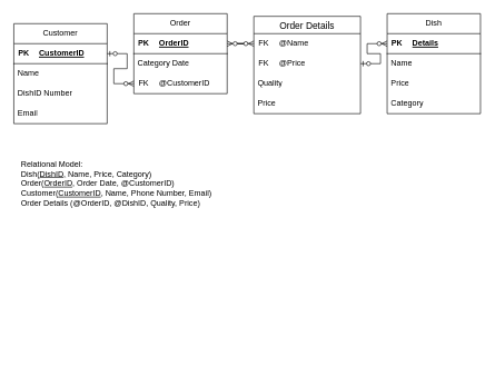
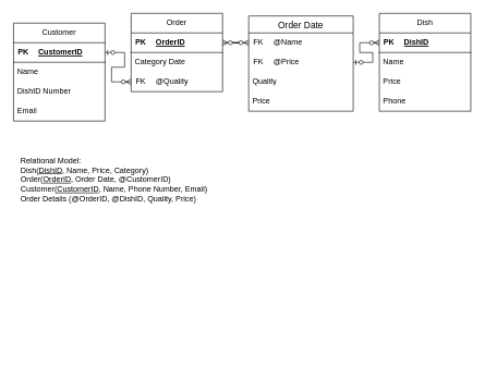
  <mxCell id="0" />
  <mxCell id="1" parent="0" />
  <mxCell id="2" value="Dish" style="swimlane;fontStyle=0;childLayout=stackLayout;horizontal=1;startSize=30;horizontalStack=0;resizeParent=1;resizeParentMax=0;resizeLast=0;collapsible=1;marginBottom=0;whiteSpace=wrap;html=1;" vertex="1" parent="1"><mxGeometry x="580" y="20" width="140" height="150" as="geometry" /></mxCell>
  <mxCell id="3" value="" style="shape=table;startSize=0;container=1;collapsible=1;childLayout=tableLayout;fixedRows=1;rowLines=0;fontStyle=0;align=center;resizeLast=1;strokeColor=none;fillColor=none;collapsible=0;" vertex="1" parent="2"><mxGeometry y="30" width="140" height="30" as="geometry" /></mxCell>
  <mxCell id="4" value="" style="shape=tableRow;horizontal=0;startSize=0;swimlaneHead=0;swimlaneBody=0;fillColor=none;collapsible=0;dropTarget=0;points=[[0,0.5],[1,0.5]];portConstraint=eastwest;top=0;left=0;right=0;bottom=1;" vertex="1" parent="3"><mxGeometry width="140" height="30" as="geometry" /></mxCell>
  <mxCell id="5" value="PK" style="shape=partialRectangle;connectable=0;fillColor=none;top=0;left=0;bottom=0;right=0;fontStyle=1;overflow=hidden;whiteSpace=wrap;html=1;" vertex="1" parent="4"><mxGeometry width="30" height="30" as="geometry"><mxRectangle width="30" height="30" as="alternateBounds" /></mxGeometry></mxCell>
- <mxCell id="6" value="&lt;u style=&quot;&quot;&gt;Details&lt;/u&gt;" style="shape=partialRectangle;connectable=0;fillColor=none;top=0;left=0;bottom=0;right=0;align=left;spacingLeft=6;fontStyle=5;overflow=hidden;whiteSpace=wrap;html=1;" vertex="1" parent="4"><mxGeometry x="30" width="110" height="30" as="geometry"><mxRectangle width="110" height="30" as="alternateBounds" /></mxGeometry></mxCell>
+ <mxCell id="6" value="&lt;u style=&quot;&quot;&gt;DishID&lt;/u&gt;" style="shape=partialRectangle;connectable=0;fillColor=none;top=0;left=0;bottom=0;right=0;align=left;spacingLeft=6;fontStyle=5;overflow=hidden;whiteSpace=wrap;html=1;" vertex="1" parent="4"><mxGeometry x="30" width="110" height="30" as="geometry"><mxRectangle width="110" height="30" as="alternateBounds" /></mxGeometry></mxCell>
  <mxCell id="7" value="Name" style="text;strokeColor=none;fillColor=none;align=left;verticalAlign=middle;spacingLeft=4;spacingRight=4;overflow=hidden;points=[[0,0.5],[1,0.5]];portConstraint=eastwest;rotatable=0;whiteSpace=wrap;html=1;" vertex="1" parent="2"><mxGeometry y="60" width="140" height="30" as="geometry" /></mxCell>
  <mxCell id="8" value="Price" style="text;strokeColor=none;fillColor=none;align=left;verticalAlign=middle;spacingLeft=4;spacingRight=4;overflow=hidden;points=[[0,0.5],[1,0.5]];portConstraint=eastwest;rotatable=0;whiteSpace=wrap;html=1;" vertex="1" parent="2"><mxGeometry y="90" width="140" height="30" as="geometry" /></mxCell>
- <mxCell id="9" value="Category" style="text;strokeColor=none;fillColor=none;align=left;verticalAlign=middle;spacingLeft=4;spacingRight=4;overflow=hidden;points=[[0,0.5],[1,0.5]];portConstraint=eastwest;rotatable=0;whiteSpace=wrap;html=1;" vertex="1" parent="2"><mxGeometry y="120" width="140" height="30" as="geometry" /></mxCell>
+ <mxCell id="9" value="Phone" style="text;strokeColor=none;fillColor=none;align=left;verticalAlign=middle;spacingLeft=4;spacingRight=4;overflow=hidden;points=[[0,0.5],[1,0.5]];portConstraint=eastwest;rotatable=0;whiteSpace=wrap;html=1;" vertex="1" parent="2"><mxGeometry y="120" width="140" height="30" as="geometry" /></mxCell>
  <mxCell id="10" value="Customer" style="swimlane;fontStyle=0;childLayout=stackLayout;horizontal=1;startSize=30;horizontalStack=0;resizeParent=1;resizeParentMax=0;resizeLast=0;collapsible=1;marginBottom=0;whiteSpace=wrap;html=1;" vertex="1" parent="1"><mxGeometry x="20" y="35" width="140" height="150" as="geometry" /></mxCell>
  <mxCell id="11" value="" style="shape=table;startSize=0;container=1;collapsible=1;childLayout=tableLayout;fixedRows=1;rowLines=0;fontStyle=0;align=center;resizeLast=1;strokeColor=none;fillColor=none;collapsible=0;" vertex="1" parent="10"><mxGeometry y="30" width="140" height="30" as="geometry" /></mxCell>
  <mxCell id="12" value="" style="shape=tableRow;horizontal=0;startSize=0;swimlaneHead=0;swimlaneBody=0;fillColor=none;collapsible=0;dropTarget=0;points=[[0,0.5],[1,0.5]];portConstraint=eastwest;top=0;left=0;right=0;bottom=1;" vertex="1" parent="11"><mxGeometry width="140" height="30" as="geometry" /></mxCell>
  <mxCell id="13" value="PK" style="shape=partialRectangle;connectable=0;fillColor=none;top=0;left=0;bottom=0;right=0;fontStyle=1;overflow=hidden;whiteSpace=wrap;html=1;" vertex="1" parent="12"><mxGeometry width="30" height="30" as="geometry"><mxRectangle width="30" height="30" as="alternateBounds" /></mxGeometry></mxCell>
  <mxCell id="14" value="&lt;u style=&quot;&quot;&gt;CustomerID&lt;/u&gt;" style="shape=partialRectangle;connectable=0;fillColor=none;top=0;left=0;bottom=0;right=0;align=left;spacingLeft=6;fontStyle=5;overflow=hidden;whiteSpace=wrap;html=1;" vertex="1" parent="12"><mxGeometry x="30" width="110" height="30" as="geometry"><mxRectangle width="110" height="30" as="alternateBounds" /></mxGeometry></mxCell>
  <mxCell id="15" value="Name" style="text;strokeColor=none;fillColor=none;align=left;verticalAlign=middle;spacingLeft=4;spacingRight=4;overflow=hidden;points=[[0,0.5],[1,0.5]];portConstraint=eastwest;rotatable=0;whiteSpace=wrap;html=1;" vertex="1" parent="10"><mxGeometry y="60" width="140" height="30" as="geometry" /></mxCell>
  <mxCell id="16" value="DishID Number" style="text;strokeColor=none;fillColor=none;align=left;verticalAlign=middle;spacingLeft=4;spacingRight=4;overflow=hidden;points=[[0,0.5],[1,0.5]];portConstraint=eastwest;rotatable=0;whiteSpace=wrap;html=1;" vertex="1" parent="10"><mxGeometry y="90" width="140" height="30" as="geometry" /></mxCell>
  <mxCell id="17" value="Email" style="text;strokeColor=none;fillColor=none;align=left;verticalAlign=middle;spacingLeft=4;spacingRight=4;overflow=hidden;points=[[0,0.5],[1,0.5]];portConstraint=eastwest;rotatable=0;whiteSpace=wrap;html=1;" vertex="1" parent="10"><mxGeometry y="120" width="140" height="30" as="geometry" /></mxCell>
  <mxCell id="18" value="Order" style="swimlane;fontStyle=0;childLayout=stackLayout;horizontal=1;startSize=30;horizontalStack=0;resizeParent=1;resizeParentMax=0;resizeLast=0;collapsible=1;marginBottom=0;whiteSpace=wrap;html=1;" vertex="1" parent="1"><mxGeometry x="200" y="20" width="140" height="120" as="geometry" /></mxCell>
  <mxCell id="19" value="" style="shape=table;startSize=0;container=1;collapsible=1;childLayout=tableLayout;fixedRows=1;rowLines=0;fontStyle=0;align=center;resizeLast=1;strokeColor=none;fillColor=none;collapsible=0;" vertex="1" parent="18"><mxGeometry y="30" width="140" height="30" as="geometry" /></mxCell>
  <mxCell id="20" value="" style="shape=tableRow;horizontal=0;startSize=0;swimlaneHead=0;swimlaneBody=0;fillColor=none;collapsible=0;dropTarget=0;points=[[0,0.5],[1,0.5]];portConstraint=eastwest;top=0;left=0;right=0;bottom=1;" vertex="1" parent="19"><mxGeometry width="140" height="30" as="geometry" /></mxCell>
  <mxCell id="21" value="PK" style="shape=partialRectangle;connectable=0;fillColor=none;top=0;left=0;bottom=0;right=0;fontStyle=1;overflow=hidden;whiteSpace=wrap;html=1;" vertex="1" parent="20"><mxGeometry width="30" height="30" as="geometry"><mxRectangle width="30" height="30" as="alternateBounds" /></mxGeometry></mxCell>
  <mxCell id="22" value="&lt;u style=&quot;&quot;&gt;OrderID&lt;/u&gt;" style="shape=partialRectangle;connectable=0;fillColor=none;top=0;left=0;bottom=0;right=0;align=left;spacingLeft=6;fontStyle=5;overflow=hidden;whiteSpace=wrap;html=1;" vertex="1" parent="20"><mxGeometry x="30" width="110" height="30" as="geometry"><mxRectangle width="110" height="30" as="alternateBounds" /></mxGeometry></mxCell>
  <mxCell id="23" value="Category Date" style="text;strokeColor=none;fillColor=none;align=left;verticalAlign=middle;spacingLeft=4;spacingRight=4;overflow=hidden;points=[[0,0.5],[1,0.5]];portConstraint=eastwest;rotatable=0;whiteSpace=wrap;html=1;" vertex="1" parent="18"><mxGeometry y="60" width="140" height="30" as="geometry" /></mxCell>
  <mxCell id="24" value="" style="shape=table;startSize=0;container=1;collapsible=1;childLayout=tableLayout;fixedRows=1;rowLines=0;fontStyle=0;align=center;resizeLast=1;strokeColor=none;fillColor=none;collapsible=0;" vertex="1" parent="18"><mxGeometry y="90" width="140" height="30" as="geometry" /></mxCell>
  <mxCell id="25" value="" style="shape=tableRow;horizontal=0;startSize=0;swimlaneHead=0;swimlaneBody=0;fillColor=none;collapsible=0;dropTarget=0;points=[[0,0.5],[1,0.5]];portConstraint=eastwest;top=0;left=0;right=0;bottom=0;" vertex="1" parent="24"><mxGeometry width="140" height="30" as="geometry" /></mxCell>
  <mxCell id="26" value="FK" style="shape=partialRectangle;connectable=0;fillColor=none;top=0;left=0;bottom=0;right=0;fontStyle=0;overflow=hidden;whiteSpace=wrap;html=1;" vertex="1" parent="25"><mxGeometry width="30" height="30" as="geometry"><mxRectangle width="30" height="30" as="alternateBounds" /></mxGeometry></mxCell>
- <mxCell id="27" value="@CustomerID" style="shape=partialRectangle;connectable=0;fillColor=none;top=0;left=0;bottom=0;right=0;align=left;spacingLeft=6;fontStyle=0;overflow=hidden;whiteSpace=wrap;html=1;" vertex="1" parent="25"><mxGeometry x="30" width="110" height="30" as="geometry"><mxRectangle width="110" height="30" as="alternateBounds" /></mxGeometry></mxCell>
- <mxCell id="28" value="Order Details" style="swimlane;fontStyle=0;childLayout=stackLayout;horizontal=1;startSize=26;horizontalStack=0;resizeParent=1;resizeParentMax=0;resizeLast=0;collapsible=1;marginBottom=0;align=center;fontSize=14;" vertex="1" parent="1"><mxGeometry x="380" y="24" width="160" height="146" as="geometry" /></mxCell>
+ <mxCell id="27" value="@Quality" style="shape=partialRectangle;connectable=0;fillColor=none;top=0;left=0;bottom=0;right=0;align=left;spacingLeft=6;fontStyle=0;overflow=hidden;whiteSpace=wrap;html=1;" vertex="1" parent="25"><mxGeometry x="30" width="110" height="30" as="geometry"><mxRectangle width="110" height="30" as="alternateBounds" /></mxGeometry></mxCell>
+ <mxCell id="28" value="Order Date" style="swimlane;fontStyle=0;childLayout=stackLayout;horizontal=1;startSize=26;horizontalStack=0;resizeParent=1;resizeParentMax=0;resizeLast=0;collapsible=1;marginBottom=0;align=center;fontSize=14;" vertex="1" parent="1"><mxGeometry x="380" y="24" width="160" height="146" as="geometry" /></mxCell>
  <mxCell id="29" value="" style="shape=table;startSize=0;container=1;collapsible=1;childLayout=tableLayout;fixedRows=1;rowLines=0;fontStyle=0;align=center;resizeLast=1;strokeColor=none;fillColor=none;collapsible=0;" vertex="1" parent="28"><mxGeometry y="26" width="160" height="60" as="geometry" /></mxCell>
  <mxCell id="30" value="" style="shape=tableRow;horizontal=0;startSize=0;swimlaneHead=0;swimlaneBody=0;fillColor=none;collapsible=0;dropTarget=0;points=[[0,0.5],[1,0.5]];portConstraint=eastwest;top=0;left=0;right=0;bottom=0;" vertex="1" parent="29"><mxGeometry width="160" height="30" as="geometry" /></mxCell>
  <mxCell id="31" value="FK" style="shape=partialRectangle;connectable=0;fillColor=none;top=0;left=0;bottom=0;right=0;fontStyle=0;overflow=hidden;whiteSpace=wrap;html=1;" vertex="1" parent="30"><mxGeometry width="30" height="30" as="geometry"><mxRectangle width="30" height="30" as="alternateBounds" /></mxGeometry></mxCell>
  <mxCell id="32" value="@Name" style="shape=partialRectangle;connectable=0;fillColor=none;top=0;left=0;bottom=0;right=0;align=left;spacingLeft=6;fontStyle=0;overflow=hidden;whiteSpace=wrap;html=1;" vertex="1" parent="30"><mxGeometry x="30" width="130" height="30" as="geometry"><mxRectangle width="130" height="30" as="alternateBounds" /></mxGeometry></mxCell>
  <mxCell id="33" value="" style="shape=tableRow;horizontal=0;startSize=0;swimlaneHead=0;swimlaneBody=0;fillColor=none;collapsible=0;dropTarget=0;points=[[0,0.5],[1,0.5]];portConstraint=eastwest;top=0;left=0;right=0;bottom=0;" vertex="1" parent="29"><mxGeometry y="30" width="160" height="30" as="geometry" /></mxCell>
  <mxCell id="34" value="FK" style="shape=partialRectangle;connectable=0;fillColor=none;top=0;left=0;bottom=0;right=0;fontStyle=0;overflow=hidden;whiteSpace=wrap;html=1;" vertex="1" parent="33"><mxGeometry width="30" height="30" as="geometry"><mxRectangle width="30" height="30" as="alternateBounds" /></mxGeometry></mxCell>
  <mxCell id="35" value="@Price" style="shape=partialRectangle;connectable=0;fillColor=none;top=0;left=0;bottom=0;right=0;align=left;spacingLeft=6;fontStyle=0;overflow=hidden;whiteSpace=wrap;html=1;" vertex="1" parent="33"><mxGeometry x="30" width="130" height="30" as="geometry"><mxRectangle width="130" height="30" as="alternateBounds" /></mxGeometry></mxCell>
  <mxCell id="36" value="Quality" style="text;strokeColor=none;fillColor=none;spacingLeft=4;spacingRight=4;overflow=hidden;rotatable=0;points=[[0,0.5],[1,0.5]];portConstraint=eastwest;fontSize=12;whiteSpace=wrap;html=1;" vertex="1" parent="28"><mxGeometry y="86" width="160" height="30" as="geometry" /></mxCell>
  <mxCell id="37" value="Price" style="text;strokeColor=none;fillColor=none;spacingLeft=4;spacingRight=4;overflow=hidden;rotatable=0;points=[[0,0.5],[1,0.5]];portConstraint=eastwest;fontSize=12;whiteSpace=wrap;html=1;" vertex="1" parent="28"><mxGeometry y="116" width="160" height="30" as="geometry" /></mxCell>
  <mxCell id="38" value="Relational Model:&lt;div&gt;Dish(&lt;u&gt;DishID,&lt;/u&gt;&amp;nbsp;Name, Price, Category&lt;span style=&quot;background-color: transparent; color: light-dark(rgb(0, 0, 0), rgb(255, 255, 255));&quot;&gt;)&lt;/span&gt;&lt;/div&gt;&lt;div&gt;&lt;span style=&quot;background-color: transparent; color: light-dark(rgb(0, 0, 0), rgb(255, 255, 255));&quot;&gt;Order(&lt;u&gt;OrderID&lt;/u&gt;, Order Date, @CustomerID)&lt;/span&gt;&lt;/div&gt;&lt;div&gt;&lt;span style=&quot;background-color: transparent; color: light-dark(rgb(0, 0, 0), rgb(255, 255, 255));&quot;&gt;Customer(&lt;u&gt;CustomerID&lt;/u&gt;, Name, Phone Number, Email)&lt;/span&gt;&lt;/div&gt;&lt;div&gt;&lt;span style=&quot;background-color: transparent; color: light-dark(rgb(0, 0, 0), rgb(255, 255, 255));&quot;&gt;Order Details (@OrderID, @DishID, Quality, Price)&lt;/span&gt;&lt;/div&gt;" style="text;html=1;align=left;verticalAlign=middle;resizable=0;points=[];autosize=1;strokeColor=none;fillColor=none;" vertex="1" parent="1"><mxGeometry x="29" y="230" width="310" height="90" as="geometry" /></mxCell>
  <mxCell id="39" value="" style="edgeStyle=entityRelationEdgeStyle;fontSize=12;html=1;endArrow=ERzeroToMany;startArrow=ERzeroToOne;rounded=0;exitX=1;exitY=0.5;exitDx=0;exitDy=0;" edge="1" parent="1" source="12" target="25"><mxGeometry width="100" height="100" relative="1" as="geometry"><mxPoint x="330" y="265" as="sourcePoint" /><mxPoint x="430" y="165" as="targetPoint" /></mxGeometry></mxCell>
  <mxCell id="40" value="" style="edgeStyle=entityRelationEdgeStyle;fontSize=12;html=1;endArrow=ERzeroToMany;endFill=1;startArrow=ERzeroToMany;rounded=0;" edge="1" parent="1" source="20" target="30"><mxGeometry width="100" height="100" relative="1" as="geometry"><mxPoint x="410" y="302" as="sourcePoint" /><mxPoint x="450" y="300" as="targetPoint" /><Array as="points"><mxPoint x="471" y="542" /><mxPoint x="491" y="482" /></Array></mxGeometry></mxCell>
  <mxCell id="41" value="" style="edgeStyle=entityRelationEdgeStyle;fontSize=12;html=1;endArrow=ERzeroToMany;startArrow=ERzeroToOne;rounded=0;exitX=1;exitY=0.5;exitDx=0;exitDy=0;entryX=0;entryY=0.5;entryDx=0;entryDy=0;" edge="1" parent="1" source="33" target="4"><mxGeometry width="100" height="100" relative="1" as="geometry"><mxPoint x="330" y="265" as="sourcePoint" /><mxPoint x="430" y="165" as="targetPoint" /></mxGeometry></mxCell>
